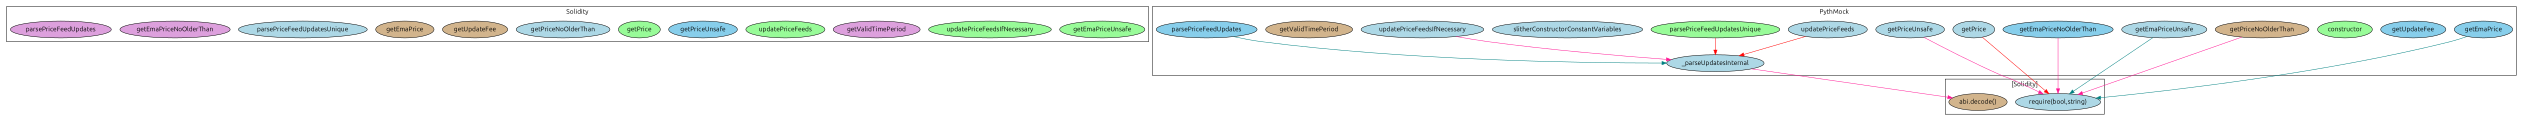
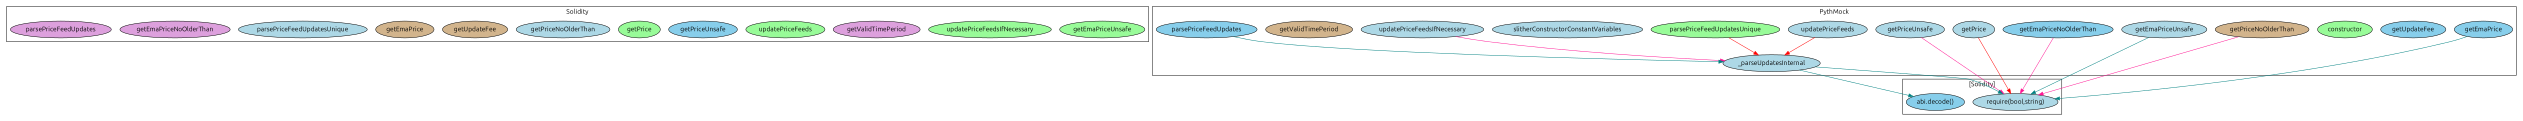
  strict digraph {
    fontname=Ubuntu
    node [fillcolor=lightblue fontname=Ubuntu style=filled]
    edge [color=deeppink fontname=Ubuntu]
    n1 [fillcolor=palegreen label=getEmaPriceUnsafe]
    n2 [fillcolor=palegreen label=updatePriceFeedsIfNecessary]
    n3 [fillcolor=plum label=getValidTimePeriod]
    n4 [fillcolor=palegreen label=updatePriceFeeds]
    n5 [fillcolor=skyblue label=getPriceUnsafe]
    n6 [fillcolor=palegreen label=getPrice]
    n7 [label=getPriceNoOlderThan]
    n8 [fillcolor=tan label=getUpdateFee]
    n9 [fillcolor=tan label=getEmaPrice]
    n10 [label=parsePriceFeedUpdatesUnique]
    n11 [fillcolor=plum label=getEmaPriceNoOlderThan]
    n12 [fillcolor=plum label=parsePriceFeedUpdates]
    n13 [label=getPriceUnsafe]
    n14 [fillcolor=skyblue label=getUpdateFee]
    n15 [fillcolor=palegreen label=constructor]
    n16 [label=updatePriceFeeds]
    n17 [label=_parseUpdatesInternal]
    n18 [fillcolor=palegreen label=parsePriceFeedUpdatesUnique]
    n19 [label=getPrice]
    n20 [label=updatePriceFeedsIfNecessary]
    n21 [fillcolor=skyblue label=getEmaPriceNoOlderThan]
    n22 [label=getEmaPriceUnsafe]
    n23 [fillcolor=skyblue label=parsePriceFeedUpdates]
    n24 [label=slitherConstructorConstantVariables]
    n25 [fillcolor=tan label=getPriceNoOlderThan]
    n26 [fillcolor=tan label=getValidTimePeriod]
    n27 [fillcolor=skyblue label=getEmaPrice]
    "require(bool,string)"
-   "abi.decode()" [fillcolor=tan]
+   "abi.decode()" [fillcolor=skyblue]
    subgraph cluster_1 {
      label=Solidity
      n1
      n2
      n3
      n4
      n5
      n6
      n7
      n8
      n9
      n10
      n11
      n12
    }
    subgraph cluster_2 {
      label=PythMock
      n13
      n14
      n15
      n16
      n17
      n18
      n19
      n20
      n21
      n22
      n23
      n24
      n25
      n26
      n27
    }
    subgraph cluster_3 {
      label="[Solidity]"
      "require(bool,string)"
      "abi.decode()"
    }
    n13 -> "require(bool,string)"
    n16 -> n17 [color=red]
-   n17 -> "abi.decode()"
+   n17 -> "require(bool,string)" [color=teal]
+   n17 -> "abi.decode()" [color=teal]
    n18 -> n17 [color=red]
    n19 -> "require(bool,string)" [color=red]
    n20 -> n17
    n21 -> "require(bool,string)"
    n22 -> "require(bool,string)" [color=teal]
    n23 -> n17 [color=teal]
    n25 -> "require(bool,string)"
    n27 -> "require(bool,string)" [color=teal]
  }
